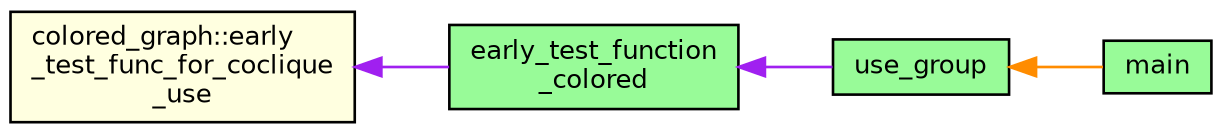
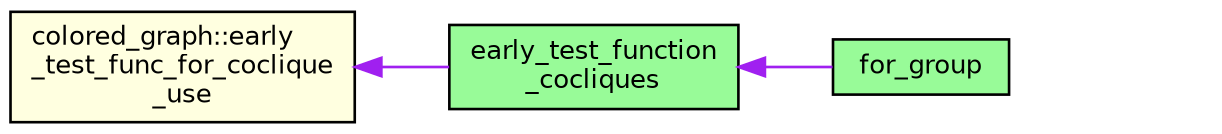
  digraph {
    rankdir=LR
    node [color=black fillcolor=palegreen fontname=Helvetica fontsize=10 shape=record style=filled]
    edge [color=purple dir=back fontname=Helvetica fontsize=10 labelfontname=Helvetica labelfontsize=10 style=solid]
    n1 [fillcolor=lightyellow fontcolor=black height=0.2 label="colored_graph::early\l_test_func_for_coclique\l_use" width=0.4]
-   n2 [height=0.2 label="early_test_function\l_colored" width=0.4]
-   n3 [height=0.2 label=use_group width=0.4]
-   n4 [height=0.2 label=main width=0.4]
+   n2 [height=0.2 label="early_test_function\l_cocliques" width=0.4]
+   n3 [height=0.2 label=for_group width=0.4]
    n1 -> n2
    n2 -> n3
-   n3 -> n4 [color=darkorange]
  }
